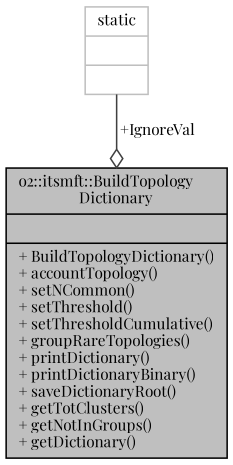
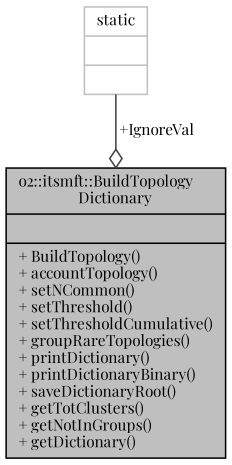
  digraph {
    fontname="Playfair Display"
    node [fontname="Playfair Display" fontsize=10 shape=record]
-   n1 [color=black fillcolor=grey75 fontcolor=black height=0.2 label="{o2::itsmft::BuildTopology\lDictionary\n||+ BuildTopologyDictionary()\l+ accountTopology()\l+ setNCommon()\l+ setThreshold()\l+ setThresholdCumulative()\l+ groupRareTopologies()\l+ printDictionary()\l+ printDictionaryBinary()\l+ saveDictionaryRoot()\l+ getTotClusters()\l+ getNotInGroups()\l+ getDictionary()\l}" style=filled width=0.4]
+   n1 [color=black fillcolor=grey75 fontcolor=black height=0.2 label="{o2::itsmft::BuildTopology\lDictionary\n||+ BuildTopology()\l+ accountTopology()\l+ setNCommon()\l+ setThreshold()\l+ setThresholdCumulative()\l+ groupRareTopologies()\l+ printDictionary()\l+ printDictionaryBinary()\l+ saveDictionaryRoot()\l+ getTotClusters()\l+ getNotInGroups()\l+ getDictionary()\l}" style=filled width=0.4]
    n2 [color=grey75 height=0.2 label="{static\n||}" width=0.4]
    n2 -> n1 [arrowhead=odiamond color=grey25 fontname="Playfair Display" fontsize=10 label=" +IgnoreVal" labelfontname=Helvetica labelfontsize=10 style=solid]
  }
